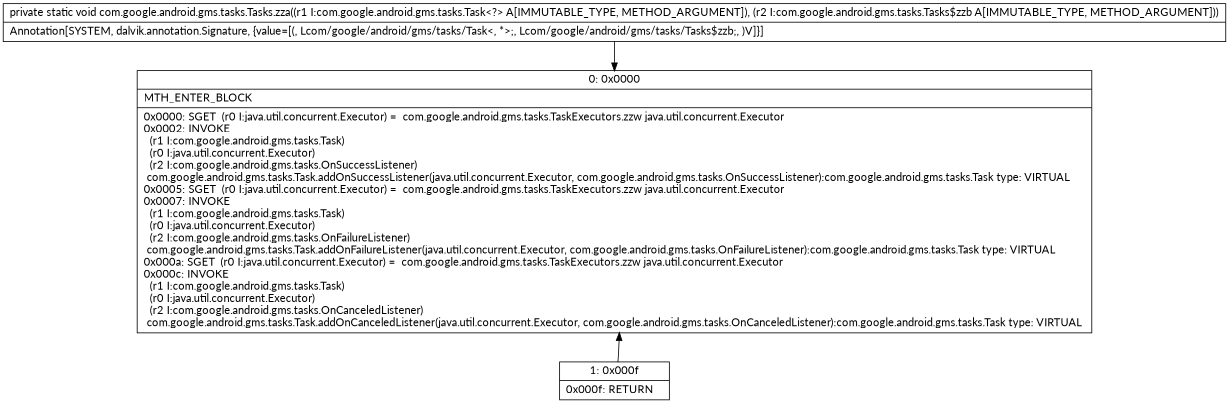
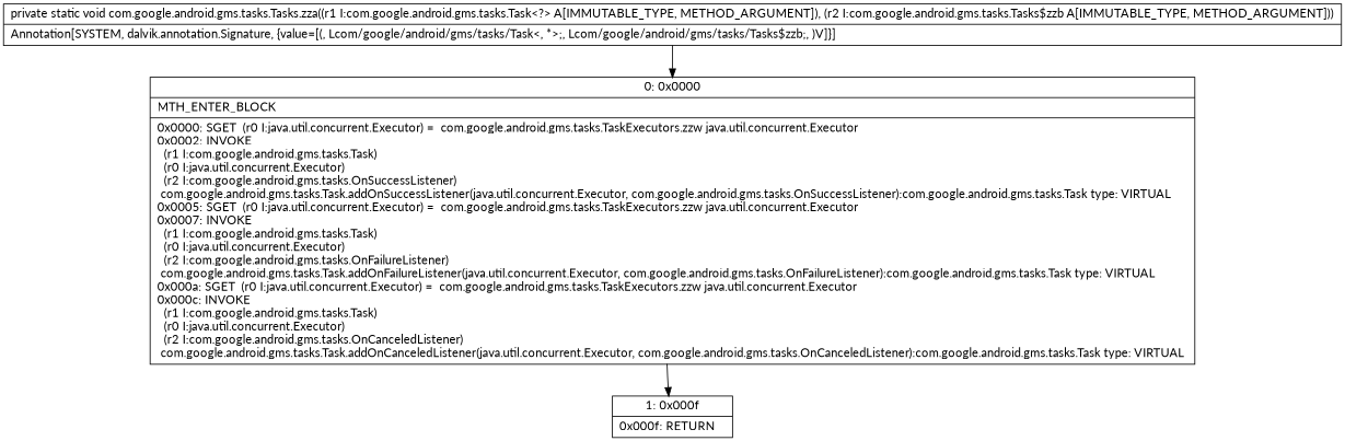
  digraph {
    fontname=Lato
    node [shape=record fontname=Lato]
    edge [fontname=Lato]
    n1 [label="{0\:\ 0x0000|MTH_ENTER_BLOCK\l|0x0000: SGET  (r0 I:java.util.concurrent.Executor) =  com.google.android.gms.tasks.TaskExecutors.zzw java.util.concurrent.Executor \l0x0002: INVOKE  \l  (r1 I:com.google.android.gms.tasks.Task)\l  (r0 I:java.util.concurrent.Executor)\l  (r2 I:com.google.android.gms.tasks.OnSuccessListener)\l com.google.android.gms.tasks.Task.addOnSuccessListener(java.util.concurrent.Executor, com.google.android.gms.tasks.OnSuccessListener):com.google.android.gms.tasks.Task type: VIRTUAL \l0x0005: SGET  (r0 I:java.util.concurrent.Executor) =  com.google.android.gms.tasks.TaskExecutors.zzw java.util.concurrent.Executor \l0x0007: INVOKE  \l  (r1 I:com.google.android.gms.tasks.Task)\l  (r0 I:java.util.concurrent.Executor)\l  (r2 I:com.google.android.gms.tasks.OnFailureListener)\l com.google.android.gms.tasks.Task.addOnFailureListener(java.util.concurrent.Executor, com.google.android.gms.tasks.OnFailureListener):com.google.android.gms.tasks.Task type: VIRTUAL \l0x000a: SGET  (r0 I:java.util.concurrent.Executor) =  com.google.android.gms.tasks.TaskExecutors.zzw java.util.concurrent.Executor \l0x000c: INVOKE  \l  (r1 I:com.google.android.gms.tasks.Task)\l  (r0 I:java.util.concurrent.Executor)\l  (r2 I:com.google.android.gms.tasks.OnCanceledListener)\l com.google.android.gms.tasks.Task.addOnCanceledListener(java.util.concurrent.Executor, com.google.android.gms.tasks.OnCanceledListener):com.google.android.gms.tasks.Task type: VIRTUAL \l}"]
    n2 [label="{1\:\ 0x000f|0x000f: RETURN   \l}"]
    n3 [label="{private static void com.google.android.gms.tasks.Tasks.zza((r1 I:com.google.android.gms.tasks.Task\<?\> A[IMMUTABLE_TYPE, METHOD_ARGUMENT]), (r2 I:com.google.android.gms.tasks.Tasks$zzb A[IMMUTABLE_TYPE, METHOD_ARGUMENT]))  | Annotation[SYSTEM, dalvik.annotation.Signature, \{value=[(, Lcom\/google\/android\/gms\/tasks\/Task\<, *\>;, Lcom\/google\/android\/gms\/tasks\/Tasks$zzb;, )V]\}]\l}"]
-   n2 -> n1
+   n1 -> n2
    n3 -> n1
  }
